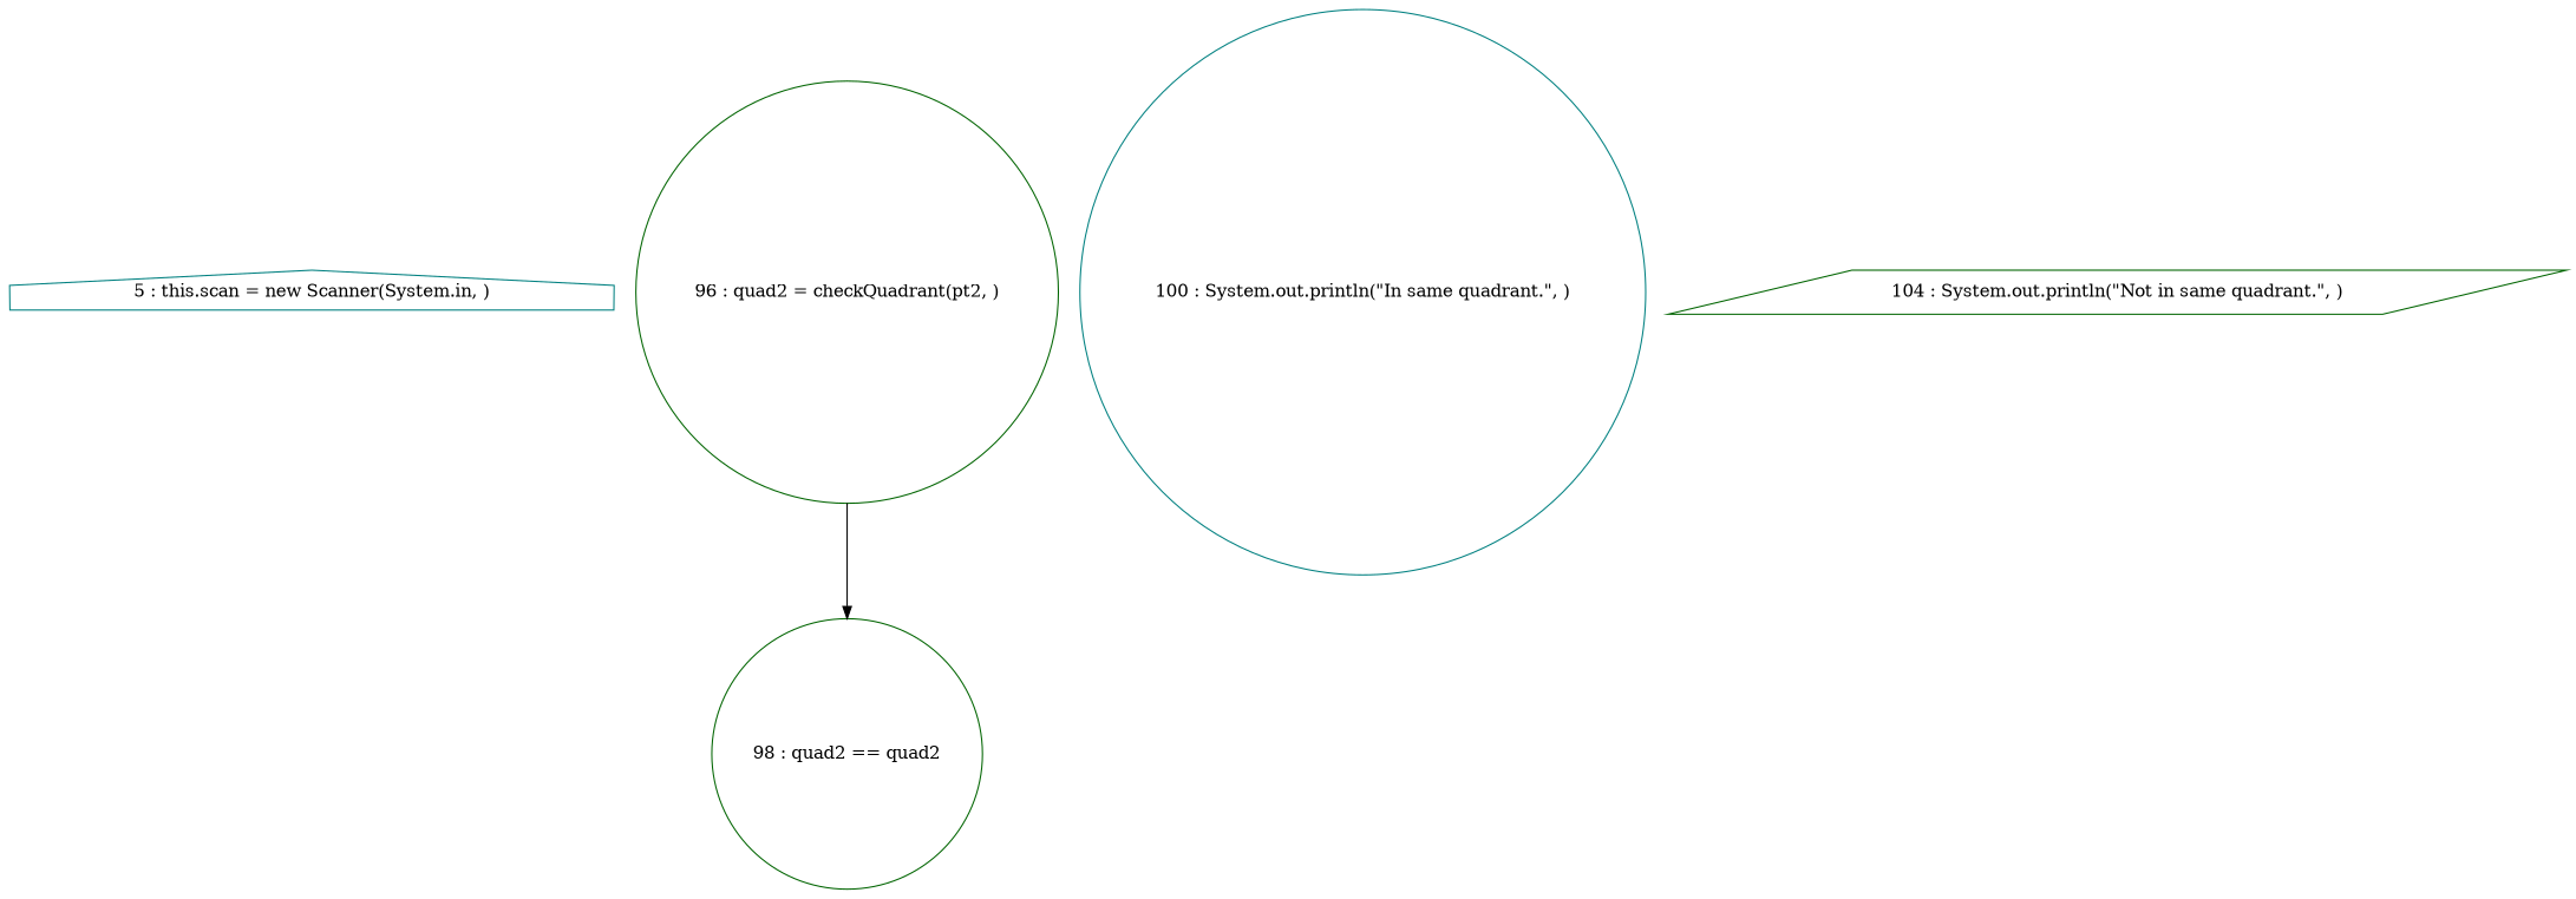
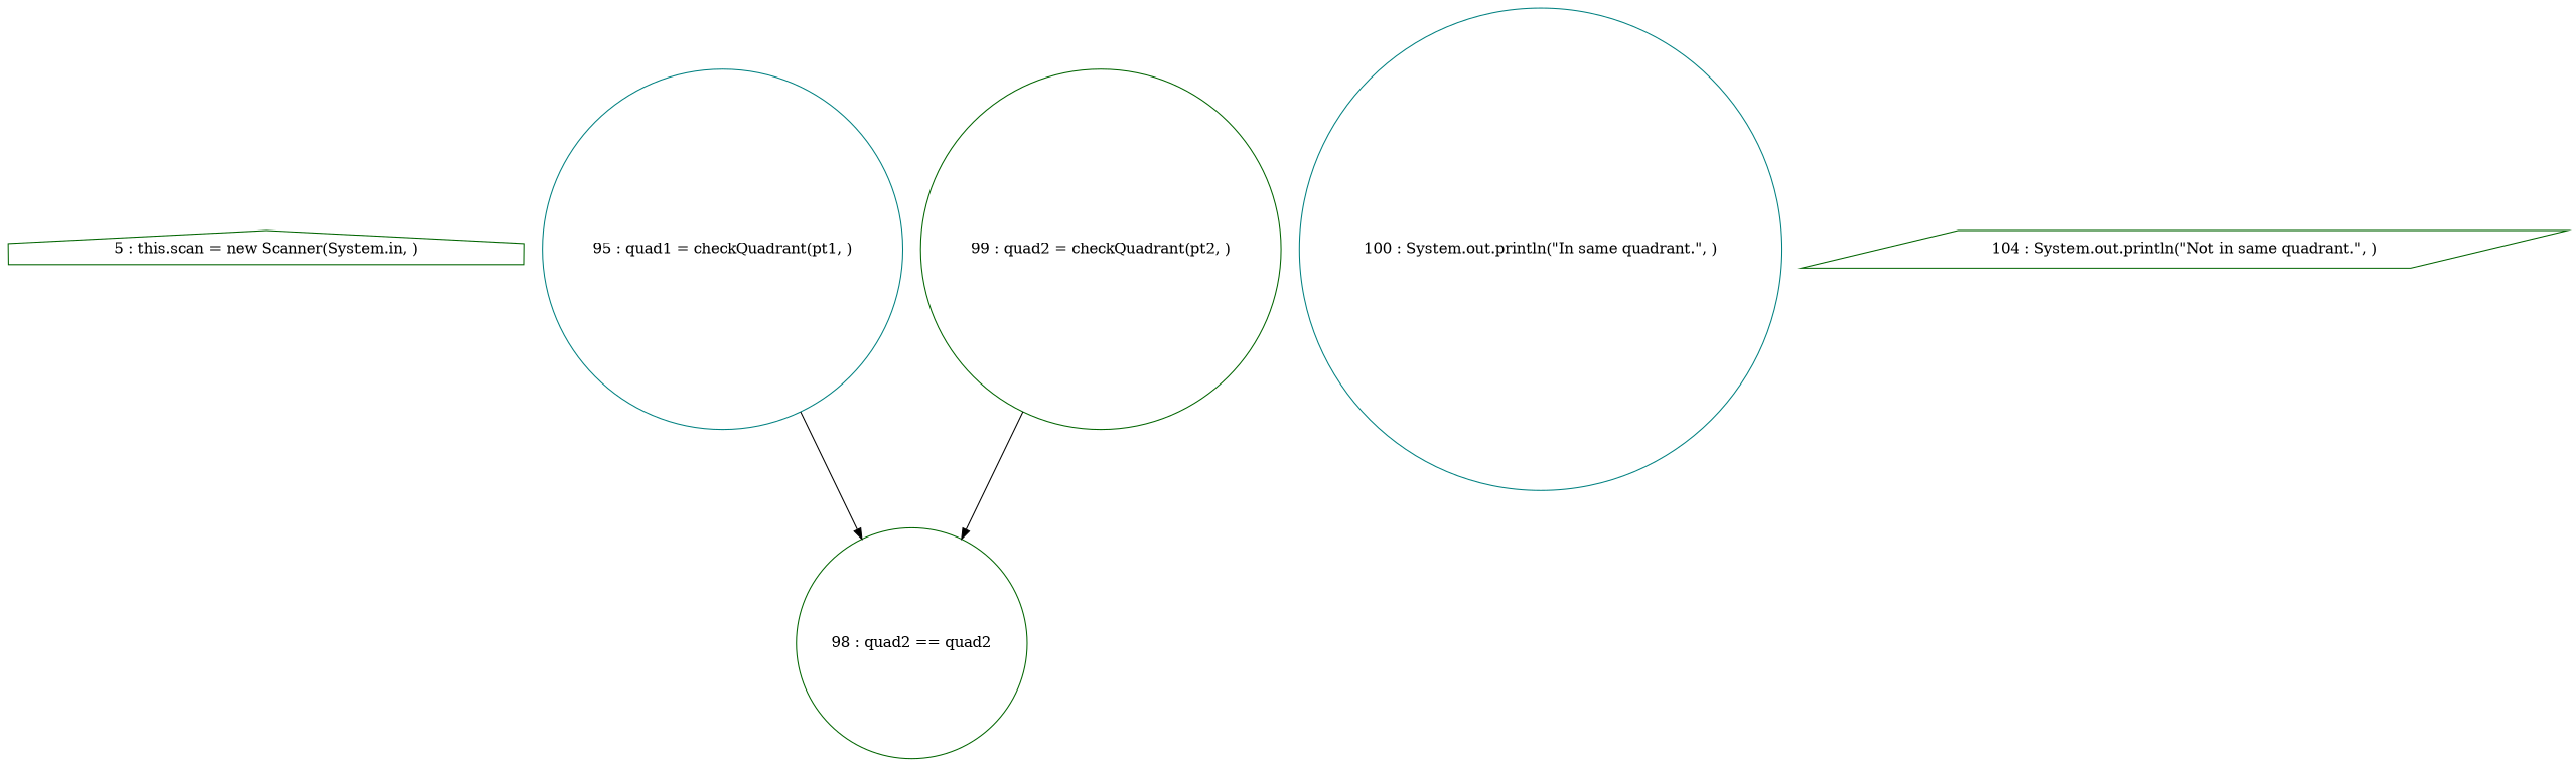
  digraph {
    node [color=teal shape=circle]
-   "5 : this.scan = new Scanner(System.in, )" [shape=house]
+   "5 : this.scan = new Scanner(System.in, )" [color=darkgreen shape=house]
    n2 [color=darkgreen label="98 : quad2 == quad2"]
-   "96 : quad2 = checkQuadrant(pt2, )" [color=darkgreen]
+   "95 : quad1 = checkQuadrant(pt1, )"
+   "96 : quad2 = checkQuadrant(pt2, )" [color=darkgreen label="99 : quad2 = checkQuadrant(pt2, )"]
    "100 : System.out.println(\"In same quadrant.\", )"
    "104 : System.out.println(\"Not in same quadrant.\", )" [color=darkgreen shape=parallelogram]
+   "95 : quad1 = checkQuadrant(pt1, )" -> n2
    "96 : quad2 = checkQuadrant(pt2, )" -> n2
  }
